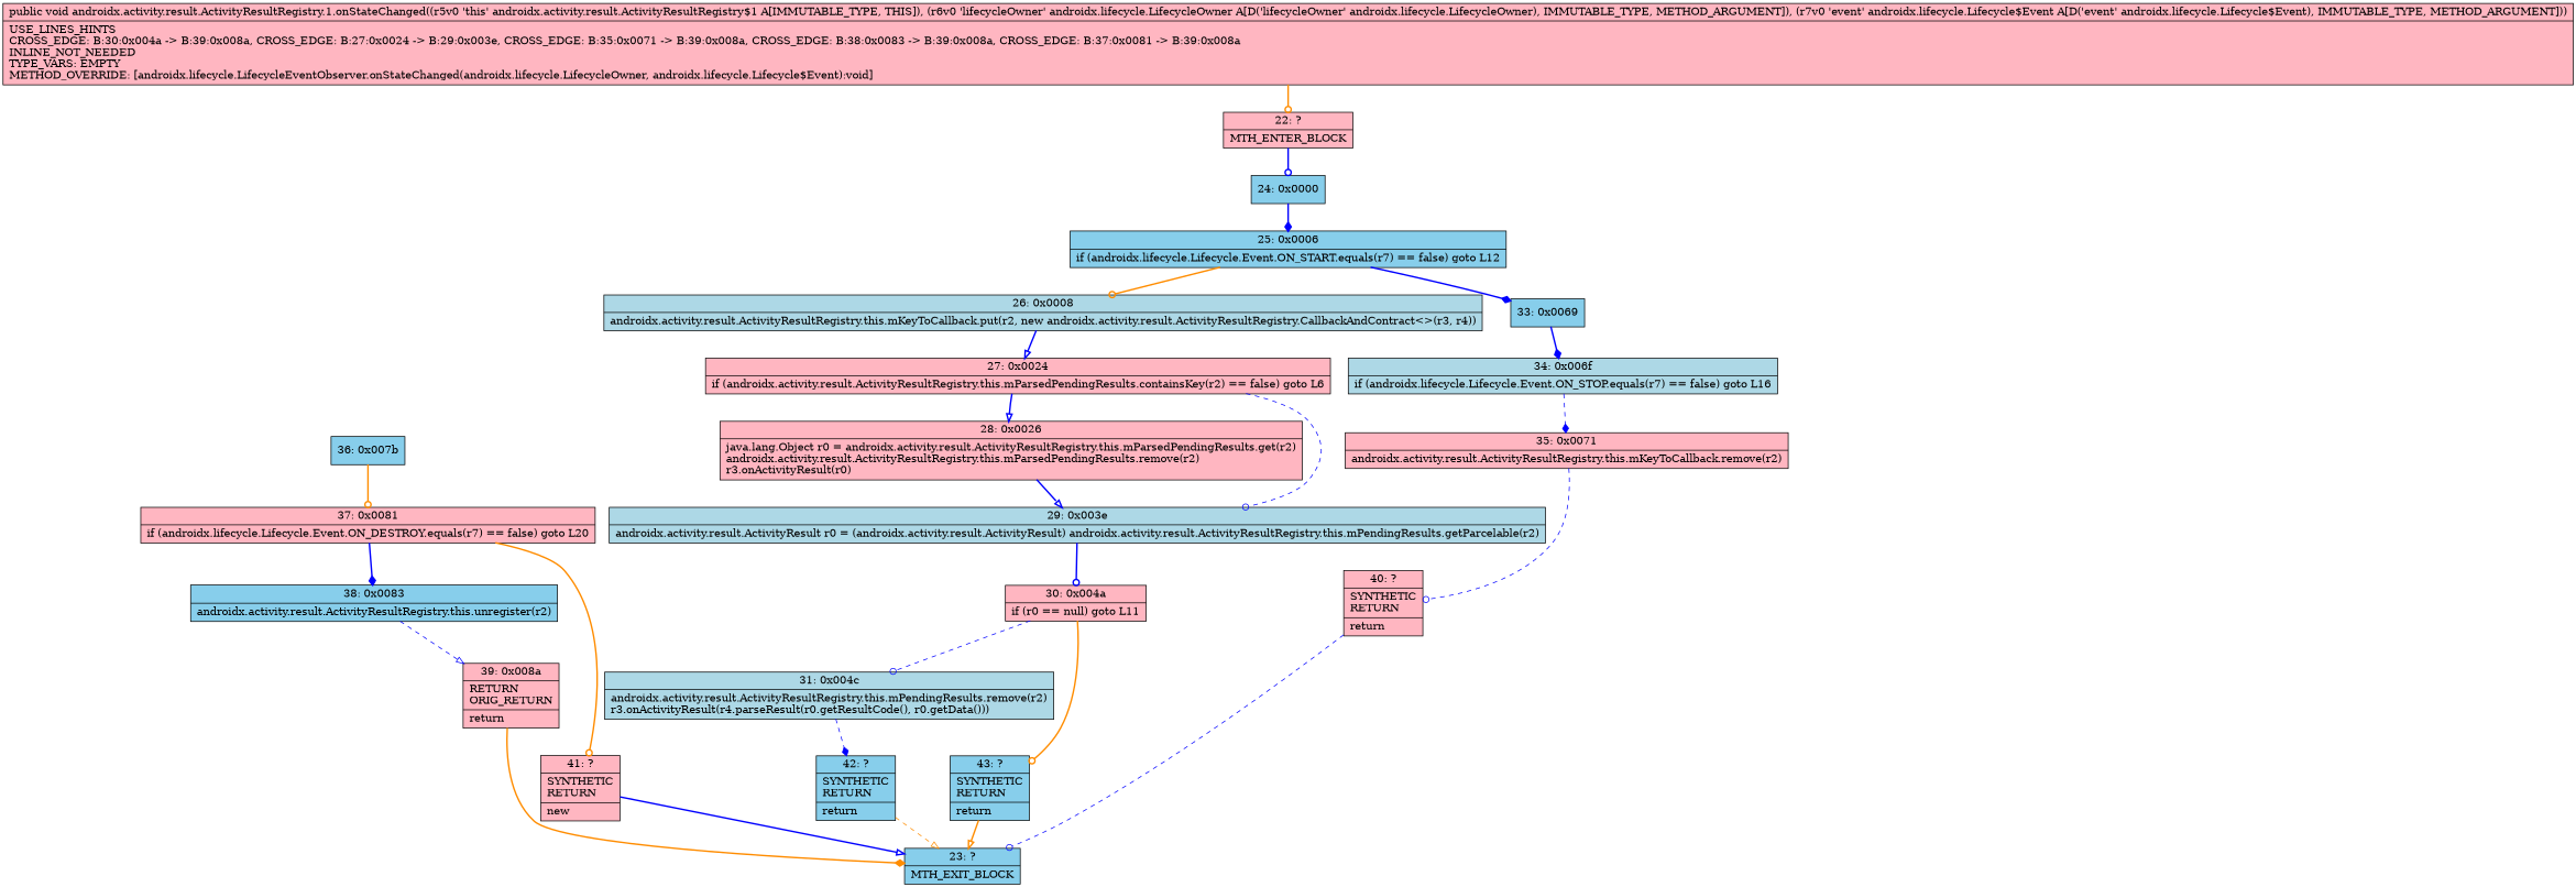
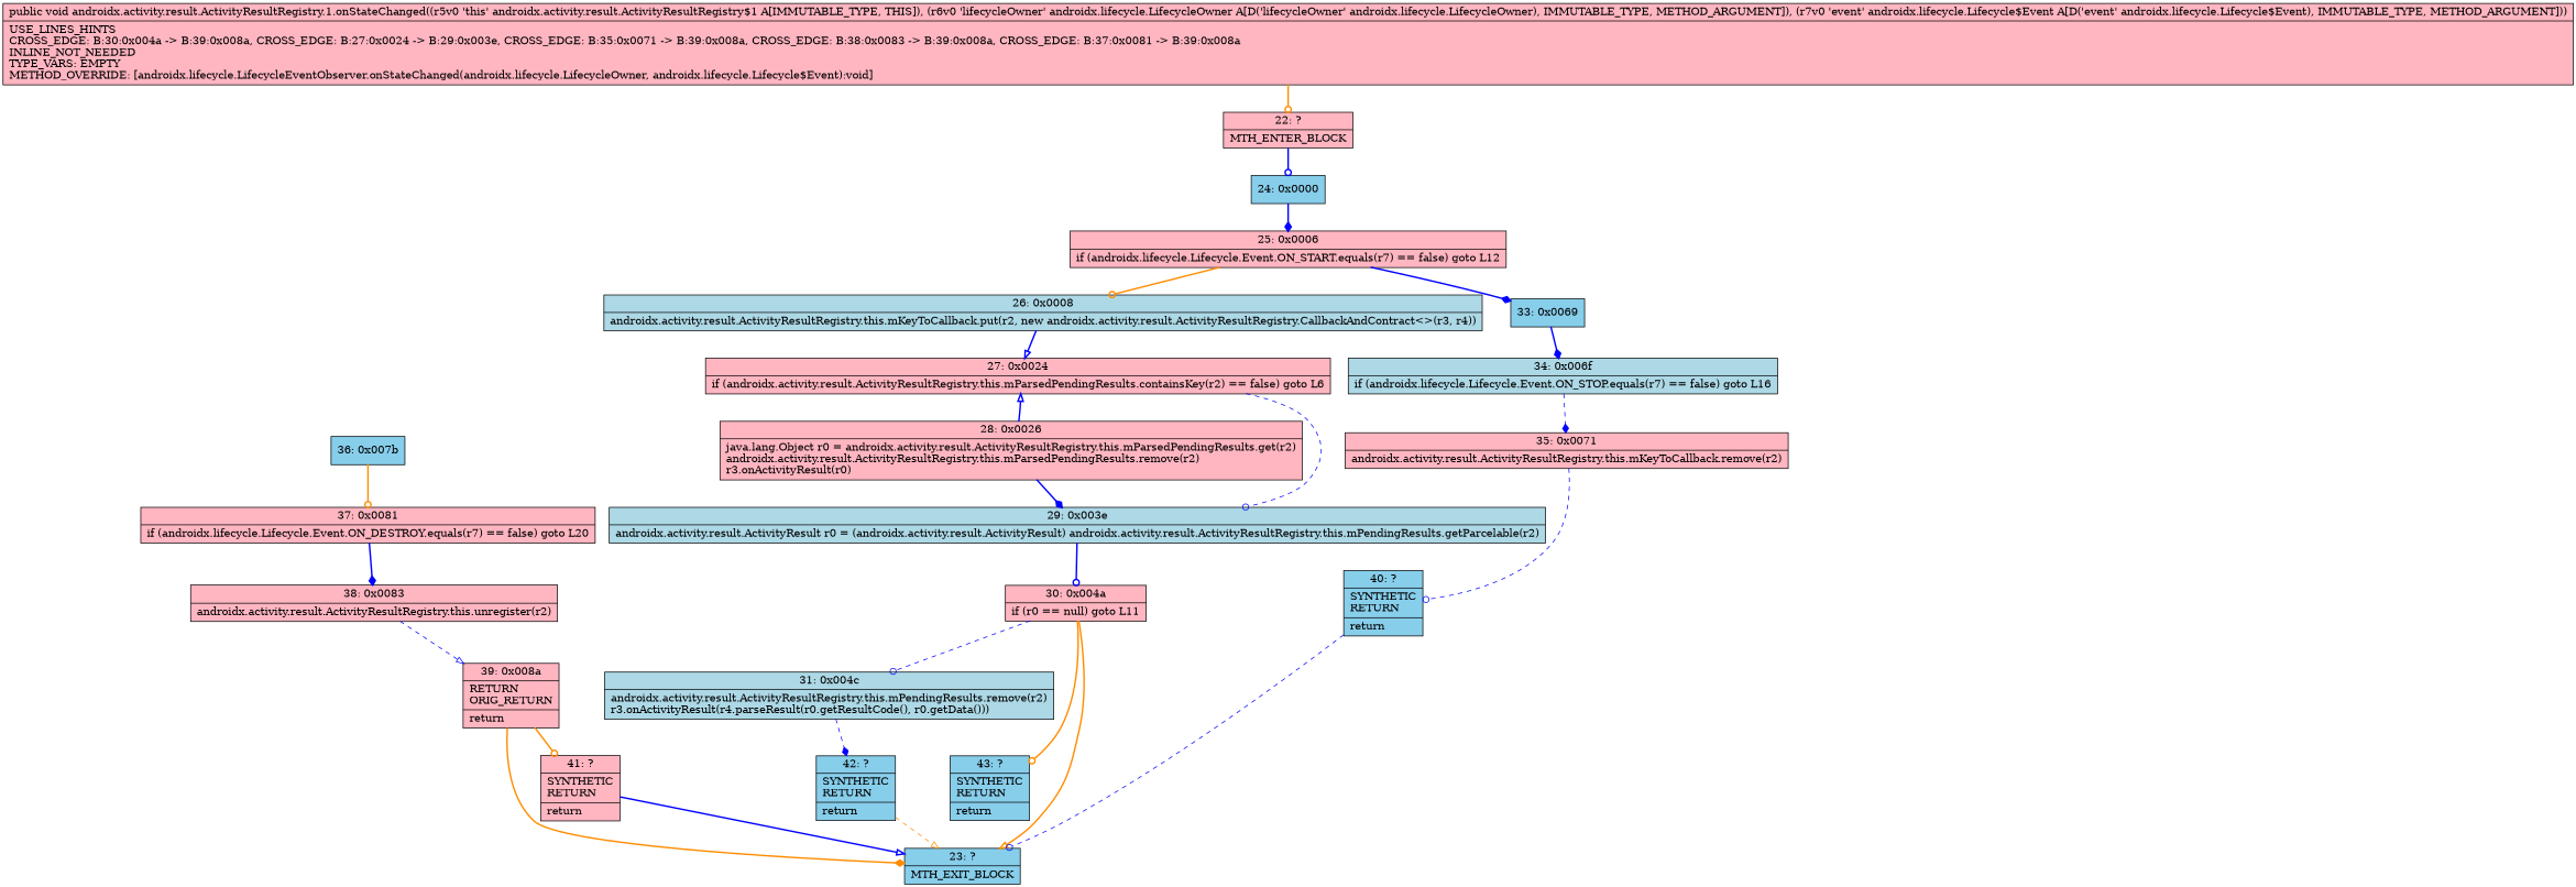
  digraph {
    node [fillcolor=lightpink shape=record style=filled]
    edge [arrowhead=odot color=blue style=bold]
    n1 [label="{22\:\ ?|MTH_ENTER_BLOCK\l}"]
    n2 [fillcolor=skyblue label="{24\:\ 0x0000}"]
-   n3 [fillcolor=skyblue label="{25\:\ 0x0006|if (androidx.lifecycle.Lifecycle.Event.ON_START.equals(r7) == false) goto L12\l}"]
+   n3 [label="{25\:\ 0x0006|if (androidx.lifecycle.Lifecycle.Event.ON_START.equals(r7) == false) goto L12\l}"]
    n4 [fillcolor=lightblue label="{26\:\ 0x0008|androidx.activity.result.ActivityResultRegistry.this.mKeyToCallback.put(r2, new androidx.activity.result.ActivityResultRegistry.CallbackAndContract\<\>(r3, r4))\l}"]
    n5 [fillcolor=skyblue label="{33\:\ 0x0069}"]
    n6 [label="{27\:\ 0x0024|if (androidx.activity.result.ActivityResultRegistry.this.mParsedPendingResults.containsKey(r2) == false) goto L6\l}"]
    n7 [fillcolor=lightblue label="{34\:\ 0x006f|if (androidx.lifecycle.Lifecycle.Event.ON_STOP.equals(r7) == false) goto L16\l}"]
    n8 [label="{28\:\ 0x0026|java.lang.Object r0 = androidx.activity.result.ActivityResultRegistry.this.mParsedPendingResults.get(r2)\landroidx.activity.result.ActivityResultRegistry.this.mParsedPendingResults.remove(r2)\lr3.onActivityResult(r0)\l}"]
    n9 [fillcolor=lightblue label="{29\:\ 0x003e|androidx.activity.result.ActivityResult r0 = (androidx.activity.result.ActivityResult) androidx.activity.result.ActivityResultRegistry.this.mPendingResults.getParcelable(r2)\l}"]
    n10 [label="{30\:\ 0x004a|if (r0 == null) goto L11\l}"]
    n11 [fillcolor=lightblue label="{31\:\ 0x004c|androidx.activity.result.ActivityResultRegistry.this.mPendingResults.remove(r2)\lr3.onActivityResult(r4.parseResult(r0.getResultCode(), r0.getData()))\l}"]
    n12 [fillcolor=skyblue label="{43\:\ ?|SYNTHETIC\lRETURN\l|return\l}"]
    n13 [fillcolor=skyblue label="{42\:\ ?|SYNTHETIC\lRETURN\l|return\l}"]
    n14 [fillcolor=skyblue label="{23\:\ ?|MTH_EXIT_BLOCK\l}"]
    n15 [label="{35\:\ 0x0071|androidx.activity.result.ActivityResultRegistry.this.mKeyToCallback.remove(r2)\l}"]
-   n16 [label="{40\:\ ?|SYNTHETIC\lRETURN\l|return\l}"]
+   n16 [fillcolor=skyblue label="{40\:\ ?|SYNTHETIC\lRETURN\l|return\l}"]
    n17 [fillcolor=skyblue label="{36\:\ 0x007b}"]
    n18 [label="{37\:\ 0x0081|if (androidx.lifecycle.Lifecycle.Event.ON_DESTROY.equals(r7) == false) goto L20\l}"]
-   n19 [fillcolor=skyblue label="{38\:\ 0x0083|androidx.activity.result.ActivityResultRegistry.this.unregister(r2)\l}"]
-   n20 [label="{41\:\ ?|SYNTHETIC\lRETURN\l|new\l}"]
+   n19 [label="{38\:\ 0x0083|androidx.activity.result.ActivityResultRegistry.this.unregister(r2)\l}"]
+   n20 [label="{41\:\ ?|SYNTHETIC\lRETURN\l|return\l}"]
    n21 [label="{39\:\ 0x008a|RETURN\lORIG_RETURN\l|return\l}"]
    n22 [label="{public void androidx.activity.result.ActivityResultRegistry.1.onStateChanged((r5v0 'this' androidx.activity.result.ActivityResultRegistry$1 A[IMMUTABLE_TYPE, THIS]), (r6v0 'lifecycleOwner' androidx.lifecycle.LifecycleOwner A[D('lifecycleOwner' androidx.lifecycle.LifecycleOwner), IMMUTABLE_TYPE, METHOD_ARGUMENT]), (r7v0 'event' androidx.lifecycle.Lifecycle$Event A[D('event' androidx.lifecycle.Lifecycle$Event), IMMUTABLE_TYPE, METHOD_ARGUMENT]))  | USE_LINES_HINTS\lCROSS_EDGE: B:30:0x004a \-\> B:39:0x008a, CROSS_EDGE: B:27:0x0024 \-\> B:29:0x003e, CROSS_EDGE: B:35:0x0071 \-\> B:39:0x008a, CROSS_EDGE: B:38:0x0083 \-\> B:39:0x008a, CROSS_EDGE: B:37:0x0081 \-\> B:39:0x008a\lINLINE_NOT_NEEDED\lTYPE_VARS: EMPTY\lMETHOD_OVERRIDE: [androidx.lifecycle.LifecycleEventObserver.onStateChanged(androidx.lifecycle.LifecycleOwner, androidx.lifecycle.Lifecycle$Event):void]\l}"]
    n1 -> n2
    n2 -> n3 [arrowhead=diamond]
    n3 -> n4 [color=darkorange]
    n3 -> n5 [arrowhead=diamond]
    n4 -> n6 [arrowhead=onormal]
    n5 -> n7 [arrowhead=diamond]
-   n6 -> n8 [arrowhead=onormal]
+   n8 -> n6 [arrowhead=onormal]
    n6 -> n9 [style=dashed]
    n7 -> n15 [arrowhead=diamond style=dashed]
-   n8 -> n9 [arrowhead=onormal]
+   n8 -> n9 [arrowhead=diamond]
    n9 -> n10
    n10 -> n11 [style=dashed]
    n10 -> n12 [color=darkorange]
    n11 -> n13 [arrowhead=diamond style=dashed]
-   n12 -> n14 [arrowhead=onormal color=darkorange]
+   n10 -> n14 [arrowhead=onormal color=darkorange]
    n13 -> n14 [arrowhead=onormal color=darkorange style=dashed]
    n15 -> n16 [style=dashed]
    n16 -> n14 [style=dashed]
    n17 -> n18 [color=darkorange]
    n18 -> n19 [arrowhead=diamond]
-   n18 -> n20 [color=darkorange]
+   n21 -> n20 [color=darkorange]
    n19 -> n21 [arrowhead=onormal style=dashed]
    n20 -> n14 [arrowhead=onormal]
    n21 -> n14 [arrowhead=diamond color=darkorange]
    n22 -> n1 [color=darkorange]
  }
